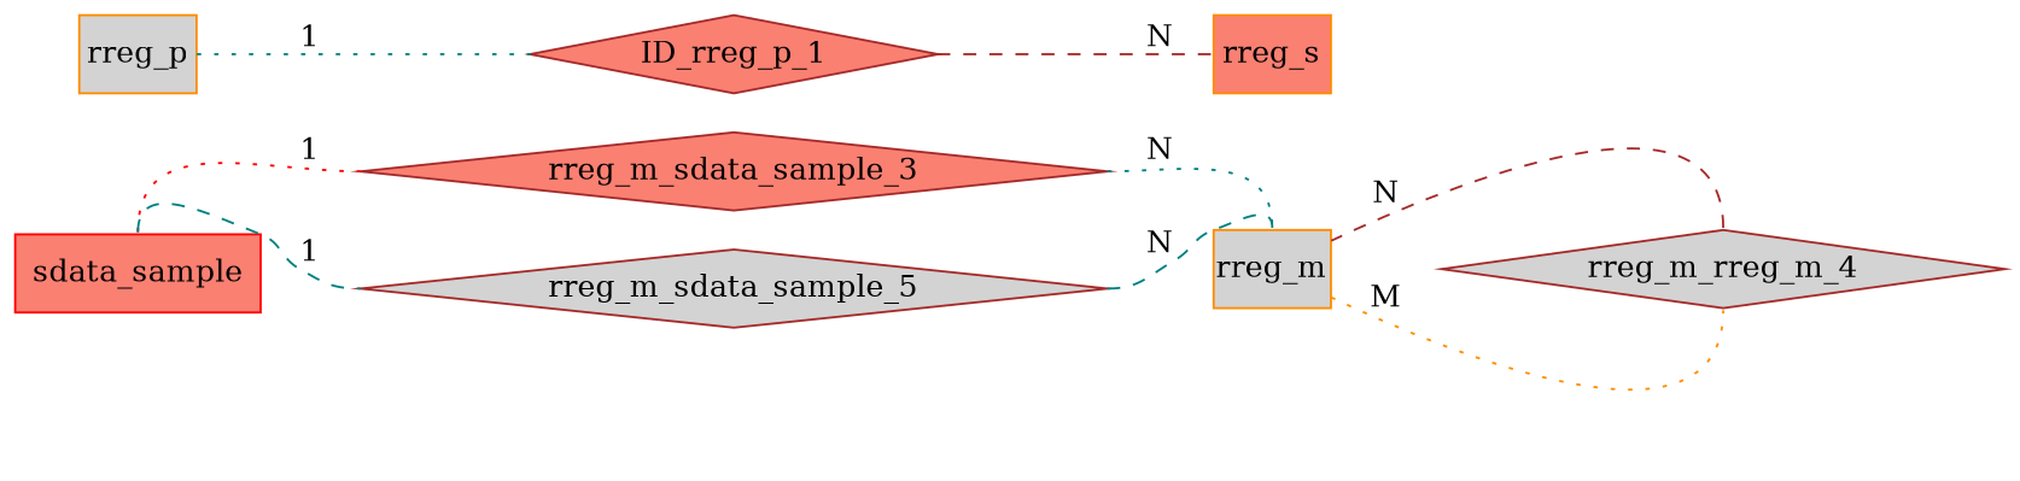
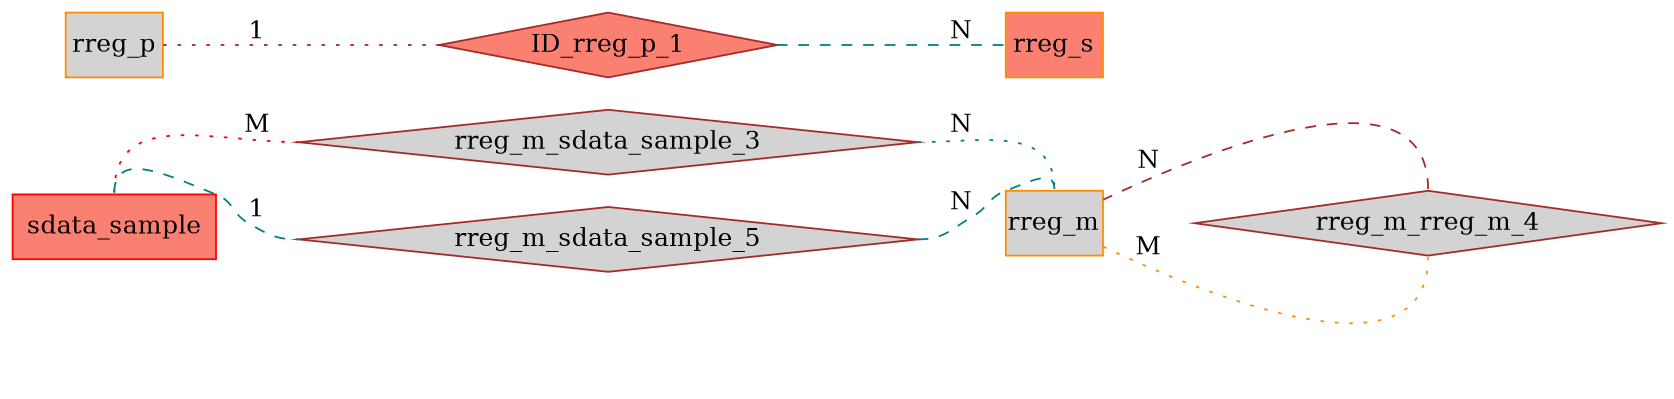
  digraph {
    rankdir=LR
    node [color=brown fillcolor=lightgrey shape=box style="top color=sdata_sample,drop shadow,filled"]
    edge [arrowhead=none color=brown style=dotted]
    rreg_m [color=darkorange margin="0,0" style="top color=rreg_m,rounded corners,drop shadow,filled" texlbl="\graphicspath{{/home/jmfernandez/projects/BLUEPRINT/model/schema+tools/doc-templates/BLUEPRINT/icons/}} \arrayrulecolor{Black} \begin{tabular}{ c l }  \multicolumn{2}{c}{\textbf{\hyperref[tab:rreg_m]{\Large{}Regulatory regions - Metadata File}}} \\ \hline \includegraphics[height=1.6ex]{pk.pdf} & \hyperref[column:rreg.m.analysis_id]{\textbf{analysis\_id}} \\  & \hyperref[column:rreg.m.alignment_algorithm]{alignment\_algorithm} \\  & \hyperref[column:rreg.m.analysis_group_id]{analysis\_group\_id} \\ \hyperref[column:sdata.sample.sample_id]{\includegraphics[height=1.6ex]{fk.pdf}} & \hyperref[column:rreg.m.analyzed_sample_id]{\textit{analyzed\_sample\_id}} \\  & \hyperref[column:rreg.m.assembly_version]{assembly\_version} \\ \hyperref[column:rreg.m.analysis_id]{\includegraphics[height=1.6ex]{fk.pdf}} & \hyperref[column:rreg.m.base_analysis_id]{\textit{\textbf{\textcolor{gray}{base\_analysis\_id}}}} \\ \hyperref[column:sdata.sample.sample_id]{\includegraphics[height=1.6ex]{fk.pdf}} & \hyperref[column:rreg.m.control_sample_id]{\textit{\textbf{\textcolor{gray}{control\_sample\_id}}}} \\  & \hyperref[column:rreg.m.data_status]{data\_status} \\  & \hyperref[column:rreg.m.experimental_group_id]{experimental\_group\_id} \\  & \hyperref[column:rreg.m.experimental_protocol]{\textcolor{gray}{experimental\_protocol}} \\  & \hyperref[column:rreg.m.note]{\textcolor{gray}{note}} \\  & \hyperref[column:rreg.m.other_analysis_algorithm]{\textcolor{gray}{other\_analysis\_algorithm}} \\  & \hyperref[column:rreg.m.platform]{platform} \\  & \hyperref[column:rreg.m.program_versions]{\textbf{\textcolor{gray}{program\_versions}}} \\  & \hyperref[column:rreg.m.raw_data_accession]{\textcolor{gray}{raw\_data\_accession}} \\  & \hyperref[column:rreg.m.raw_data_repository]{raw\_data\_repository} \\  & \hyperref[column:rreg.m.seq_coverage]{\textcolor{gray}{seq\_coverage}} \end{tabular}"]
    rreg_m_rreg_m_4 [shape=diamond style="top color=rreg_m,drop shadow,filled" texlbl="\parbox{3cm}{\centering Relationship \linebreak \textit{\small(base\_)}}"]
    rreg_p [color=darkorange margin="0,0" style="top color=rreg_p,rounded corners,drop shadow,double distance=2pt,filled" texlbl="\graphicspath{{/home/jmfernandez/projects/BLUEPRINT/model/schema+tools/doc-templates/BLUEPRINT/icons/}} \arrayrulecolor{Black} \begin{tabular}{ c l }  \multicolumn{2}{c}{\textbf{\hyperref[tab:rreg_p]{\Large{}Regulatory regions - Primary Analysis File}}} \\ \hline \hyperref[column:rreg.m.analysis_id]{\includegraphics[height=1.6ex]{fkpk.pdf}} & \hyperref[column:rreg.p.analysis_id]{\textit{\textbf{analysis\_id}}} \\ \includegraphics[height=1.6ex]{pk.pdf} & \hyperref[column:rreg.p.regulatory_region_id]{\textbf{regulatory\_region\_id}} \\  & \hyperref[column:rreg.p.chromosome]{chromosome} \\  & \hyperref[column:rreg.p.chromosome_end]{chromosome\_end} \\  & \hyperref[column:rreg.p.chromosome_start]{chromosome\_start} \\  & \hyperref[column:rreg.p.chromosome_strand]{\textcolor{gray}{chromosome\_strand}} \\  & \hyperref[column:rreg.p.normalized_read_count]{normalized\_read\_count} \\  & \hyperref[column:rreg.p.note]{\textcolor{gray}{note}} \\  & \hyperref[column:rreg.p.probability]{\textcolor{gray}{probability}} \\  & \hyperref[column:rreg.p.quality_score]{\textcolor{gray}{quality\_score}} \\  & \hyperref[column:rreg.p.raw_read_count]{raw\_read\_count} \\  & \hyperref[column:rreg.p.validation_platform]{\textcolor{gray}{validation\_platform}} \\  & \hyperref[column:rreg.p.validation_status]{validation\_status} \end{tabular}"]
    ID_rreg_p_1 [fillcolor=salmon shape=diamond style="top color=rreg_p,drop shadow,double distance=2pt,filled" texlbl=Identifies]
    rreg_s [color=darkorange fillcolor=salmon margin="0,0" style="top color=rreg_s,rounded corners,drop shadow,double distance=2pt,filled" texlbl="\graphicspath{{/home/jmfernandez/projects/BLUEPRINT/model/schema+tools/doc-templates/BLUEPRINT/icons/}} \arrayrulecolor{Black} \begin{tabular}{ c l }  \multicolumn{2}{c}{\textbf{\hyperref[tab:rreg_s]{\Large{}Regulatory regions - Secondary Analysis File}}} \\ \hline \hyperref[column:rreg.p.analysis_id]{\includegraphics[height=1.6ex]{fk.pdf}} & \hyperref[column:rreg.s.analysis_id]{\textit{analysis\_id}} \\  & \hyperref[column:rreg.s.ensembl_version]{ensembl\_version} \\  & \hyperref[column:rreg.s.gene_affected]{gene\_affected} \\  & \hyperref[column:rreg.s.note]{\textcolor{gray}{note}} \\ \hyperref[column:rreg.p.regulatory_region_id]{\includegraphics[height=1.6ex]{fk.pdf}} & \hyperref[column:rreg.s.regulatory_region_id]{\textit{regulatory\_region\_id}} \end{tabular}"]
-   rreg_m_sdata_sample_3 [fillcolor=salmon shape=diamond texlbl="\parbox{3cm}{\centering Relationship \linebreak \textit{\small(analyzed\_)}}"]
+   rreg_m_sdata_sample_3 [shape=diamond texlbl="\parbox{3cm}{\centering Relationship \linebreak \textit{\small(analyzed\_)}}"]
    sdata_sample [color=red fillcolor=salmon style="top color=sdata_sample,rounded corners,drop shadow,filled" texlbl="\textbf{\hyperref[tab:sdata_sample]{\Large{}Analyzed Sample Data File}}"]
    rreg_m_sdata_sample_5 [shape=diamond texlbl="\parbox{3cm}{\centering Relationship \linebreak \textit{\small(control\_)}}"]
    subgraph sub_1 {
      rank=same
      rreg_m
    }
    rreg_m -> rreg_m_rreg_m_4 [color=darkorange headport=s label=M]
    rreg_m_rreg_m_4 -> rreg_m [label=N style=dashed tailport=n]
-   rreg_p -> ID_rreg_p_1 [color=teal label=1]
-   ID_rreg_p_1 -> rreg_s [label=N style=dashed]
+   rreg_p -> ID_rreg_p_1 [label=1]
+   ID_rreg_p_1 -> rreg_s [color=teal label=N style=dashed]
    rreg_m_sdata_sample_3 -> rreg_m [color=teal headport=n label=N tailport=e]
-   sdata_sample -> rreg_m_sdata_sample_3 [color=red headport=w label=1 tailport=n]
+   sdata_sample -> rreg_m_sdata_sample_3 [color=red headport=w label=M tailport=n]
    sdata_sample -> rreg_m_sdata_sample_5 [color=teal headport=w label=1 style=dashed tailport=n]
    rreg_m_sdata_sample_5 -> rreg_m [color=teal headport=n label=N style=dashed tailport=e]
  }
